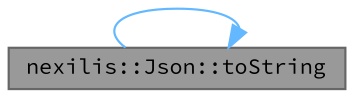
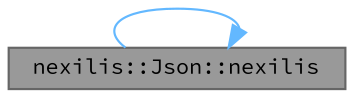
  digraph {
    rankdir=LR
    fontname="Source Code Pro"
-   n1 [color=gray40 fillcolor=grey60 fontcolor=black fontname="Source Code Pro" fontsize=10 height=0.2 label="nexilis::Json::toString" shape=box style=filled width=0.4]
+   n1 [color=gray40 fillcolor=grey60 fontcolor=black fontname="Source Code Pro" fontsize=10 height=0.2 label="nexilis::Json::nexilis" shape=box style=filled width=0.4]
    n1 -> n1 [color=steelblue1 fontname="Source Code Pro" fontsize=10 labelfontname=Helvetica labelfontsize=10 style=solid]
  }
